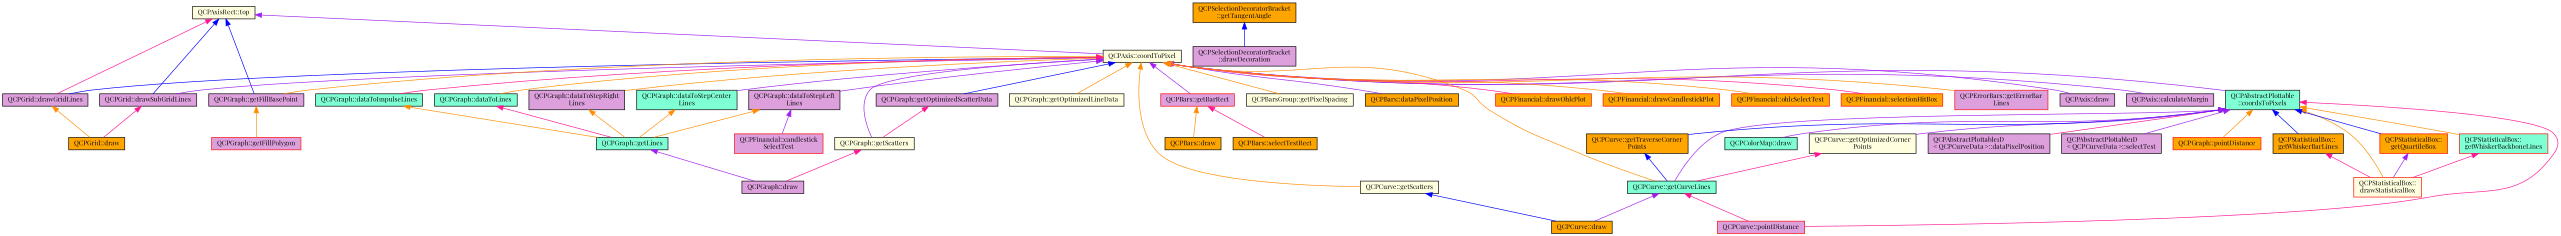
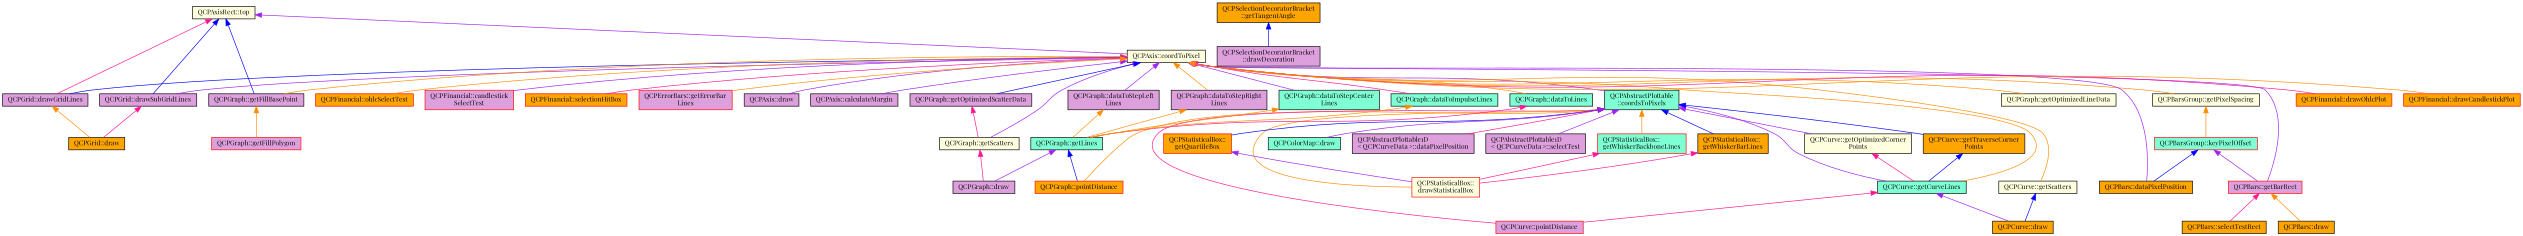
  digraph {
    fontname="Playfair Display"
    rankdir=TB
    node [color=black fillcolor=plum fontname="Playfair Display" fontsize=10 shape=record style=filled]
    edge [color=darkorange dir=back fontname="Playfair Display" fontsize=10 labelfontname=Helvetica labelfontsize=10 style=solid]
    n1 [fillcolor=lightyellow fontcolor=black height=0.2 label="QCPAxisRect::top" width=0.4]
    n2 [height=0.2 label="QCPGrid::drawGridLines" width=0.4]
    n3 [height=0.2 label="QCPGrid::drawSubGridLines" width=0.4]
    n4 [fillcolor=lightyellow height=0.2 label="QCPAxis::coordToPixel" width=0.4]
    n5 [height=0.2 label="QCPGraph::getFillBasePoint" width=0.4]
    n6 [fillcolor=orange height=0.2 label="QCPGrid::draw" width=0.4]
    n7 [height=0.2 label="QCPAxis::draw" width=0.4]
    n8 [height=0.2 label="QCPAxis::calculateMargin" width=0.4]
    n9 [fillcolor=aquamarine height=0.2 label="QCPAbstractPlottable\l::coordsToPixels" width=0.4]
    n10 [fillcolor=aquamarine height=0.2 label="QCPCurve::getCurveLines" width=0.4]
    n11 [fillcolor=lightyellow height=0.2 label="QCPGraph::getScatters" width=0.4]
    n12 [fillcolor=aquamarine height=0.2 label="QCPGraph::dataToLines" width=0.4]
    n13 [height=0.2 label="QCPGraph::dataToStepLeft\lLines" width=0.4]
    n14 [height=0.2 label="QCPGraph::dataToStepRight\lLines" width=0.4]
    n15 [fillcolor=aquamarine height=0.2 label="QCPGraph::dataToStepCenter\lLines" width=0.4]
    n16 [fillcolor=aquamarine height=0.2 label="QCPGraph::dataToImpulseLines" width=0.4]
    n17 [fillcolor=lightyellow height=0.2 label="QCPGraph::getOptimizedLineData" width=0.4]
    n18 [height=0.2 label="QCPGraph::getOptimizedScatterData" width=0.4]
    n19 [fillcolor=lightyellow height=0.2 label="QCPCurve::getScatters" width=0.4]
    n20 [fillcolor=lightyellow height=0.2 label="QCPBarsGroup::getPixelSpacing" width=0.4]
    n21 [fillcolor=orange height=0.2 label="QCPBars::dataPixelPosition" width=0.4]
    n22 [color=red height=0.2 label="QCPBars::getBarRect" width=0.4]
    n23 [color=red fillcolor=orange height=0.2 label="QCPFinancial::drawOhlcPlot" width=0.4]
    n24 [color=red fillcolor=orange height=0.2 label="QCPFinancial::drawCandlestickPlot" width=0.4]
    n25 [color=red fillcolor=orange height=0.2 label="QCPFinancial::ohlcSelectTest" width=0.4]
    n26 [color=red height=0.2 label="QCPFinancial::candlestick\lSelectTest" width=0.4]
    n27 [color=red fillcolor=orange height=0.2 label="QCPFinancial::selectionHitBox" width=0.4]
    n28 [color=red height=0.2 label="QCPErrorBars::getErrorBar\lLines" width=0.4]
    n29 [color=red height=0.2 label="QCPGraph::getFillPolygon" width=0.4]
    n30 [height=0.2 label="QCPAbstractPlottable1D\l\< QCPCurveData \>::dataPixelPosition" width=0.4]
    n31 [height=0.2 label="QCPAbstractPlottable1D\l\< QCPCurveData \>::selectTest" width=0.4]
    n32 [color=red fillcolor=orange height=0.2 label="QCPGraph::pointDistance" width=0.4]
    n33 [color=red height=0.2 label="QCPCurve::pointDistance" width=0.4]
    n34 [fillcolor=lightyellow height=0.2 label="QCPCurve::getOptimizedCorner\lPoints" width=0.4]
    n35 [fillcolor=orange height=0.2 label="QCPCurve::getTraverseCorner\lPoints" width=0.4]
    n36 [color=red fillcolor=lightyellow height=0.2 label="QCPStatisticalBox::\ldrawStatisticalBox" width=0.4]
    n37 [color=red fillcolor=orange height=0.2 label="QCPStatisticalBox::\lgetQuartileBox" width=0.4]
    n38 [color=red fillcolor=aquamarine height=0.2 label="QCPStatisticalBox::\lgetWhiskerBackboneLines" width=0.4]
    n39 [fillcolor=orange height=0.2 label="QCPStatisticalBox::\lgetWhiskerBarLines" width=0.4]
    n40 [fillcolor=aquamarine height=0.2 label="QCPColorMap::draw" width=0.4]
    n41 [fillcolor=orange height=0.2 label="QCPCurve::draw" width=0.4]
    n42 [height=0.2 label="QCPGraph::draw" width=0.4]
    n43 [fillcolor=aquamarine height=0.2 label="QCPGraph::getLines" width=0.4]
+   n44 [color=red fillcolor=aquamarine height=0.2 label="QCPBarsGroup::keyPixelOffset" width=0.4]
    n45 [fillcolor=orange height=0.2 label="QCPBars::selectTestRect" width=0.4]
    n46 [fillcolor=orange height=0.2 label="QCPBars::draw" width=0.4]
    n47 [height=0.2 label="QCPSelectionDecoratorBracket\l::drawDecoration" width=0.4]
    n48 [fillcolor=orange height=0.2 label="QCPSelectionDecoratorBracket\l::getTangentAngle" width=0.4]
    n1 -> n2 [color=deeppink]
    n1 -> n3 [color=blue]
    n1 -> n4 [color=purple]
    n1 -> n5 [color=blue]
    n2 -> n6
    n3 -> n6 [color=deeppink]
    n4 -> n2 [color=blue]
    n4 -> n3 [color=purple]
    n4 -> n5
    n4 -> n7 [color=purple]
    n4 -> n8 [color=purple]
    n4 -> n9 [color=purple]
    n4 -> n10
    n4 -> n11 [color=purple]
    n4 -> n12
    n4 -> n13 [color=purple]
    n4 -> n14
    n4 -> n15 [color=purple]
    n4 -> n16 [color=deeppink]
    n4 -> n17
    n4 -> n18 [color=blue]
    n4 -> n19
    n4 -> n20
    n4 -> n21 [color=purple]
    n4 -> n22 [color=purple]
    n4 -> n23 [color=deeppink]
    n4 -> n24
    n4 -> n25
-   n13 -> n26 [color=purple]
+   n4 -> n26 [color=purple]
    n4 -> n27 [color=deeppink]
    n4 -> n28
    n5 -> n29
    n9 -> n10 [color=purple]
    n9 -> n30 [color=deeppink]
    n9 -> n31 [color=purple]
    n9 -> n32
    n9 -> n33 [color=deeppink]
    n9 -> n34 [color=purple]
    n9 -> n35 [color=blue]
    n9 -> n36
    n9 -> n37 [color=blue]
    n9 -> n38
    n9 -> n39 [color=blue]
    n9 -> n40 [color=purple]
    n10 -> n33 [color=deeppink]
    n10 -> n41 [color=purple]
    n11 -> n42 [color=deeppink]
    n12 -> n43 [color=deeppink]
    n13 -> n43
    n14 -> n43
    n15 -> n43
    n16 -> n43
    n18 -> n11 [color=deeppink]
    n19 -> n41 [color=blue]
+   n20 -> n44
    n22 -> n45 [color=deeppink]
    n22 -> n46
    n34 -> n10 [color=deeppink]
    n35 -> n10 [color=blue]
    n37 -> n36 [color=purple]
    n38 -> n36 [color=deeppink]
    n39 -> n36 [color=deeppink]
+   n43 -> n32 [color=blue]
    n43 -> n42 [color=purple]
+   n44 -> n21 [color=blue]
+   n44 -> n22 [color=purple]
    n48 -> n47 [color=blue]
  }
